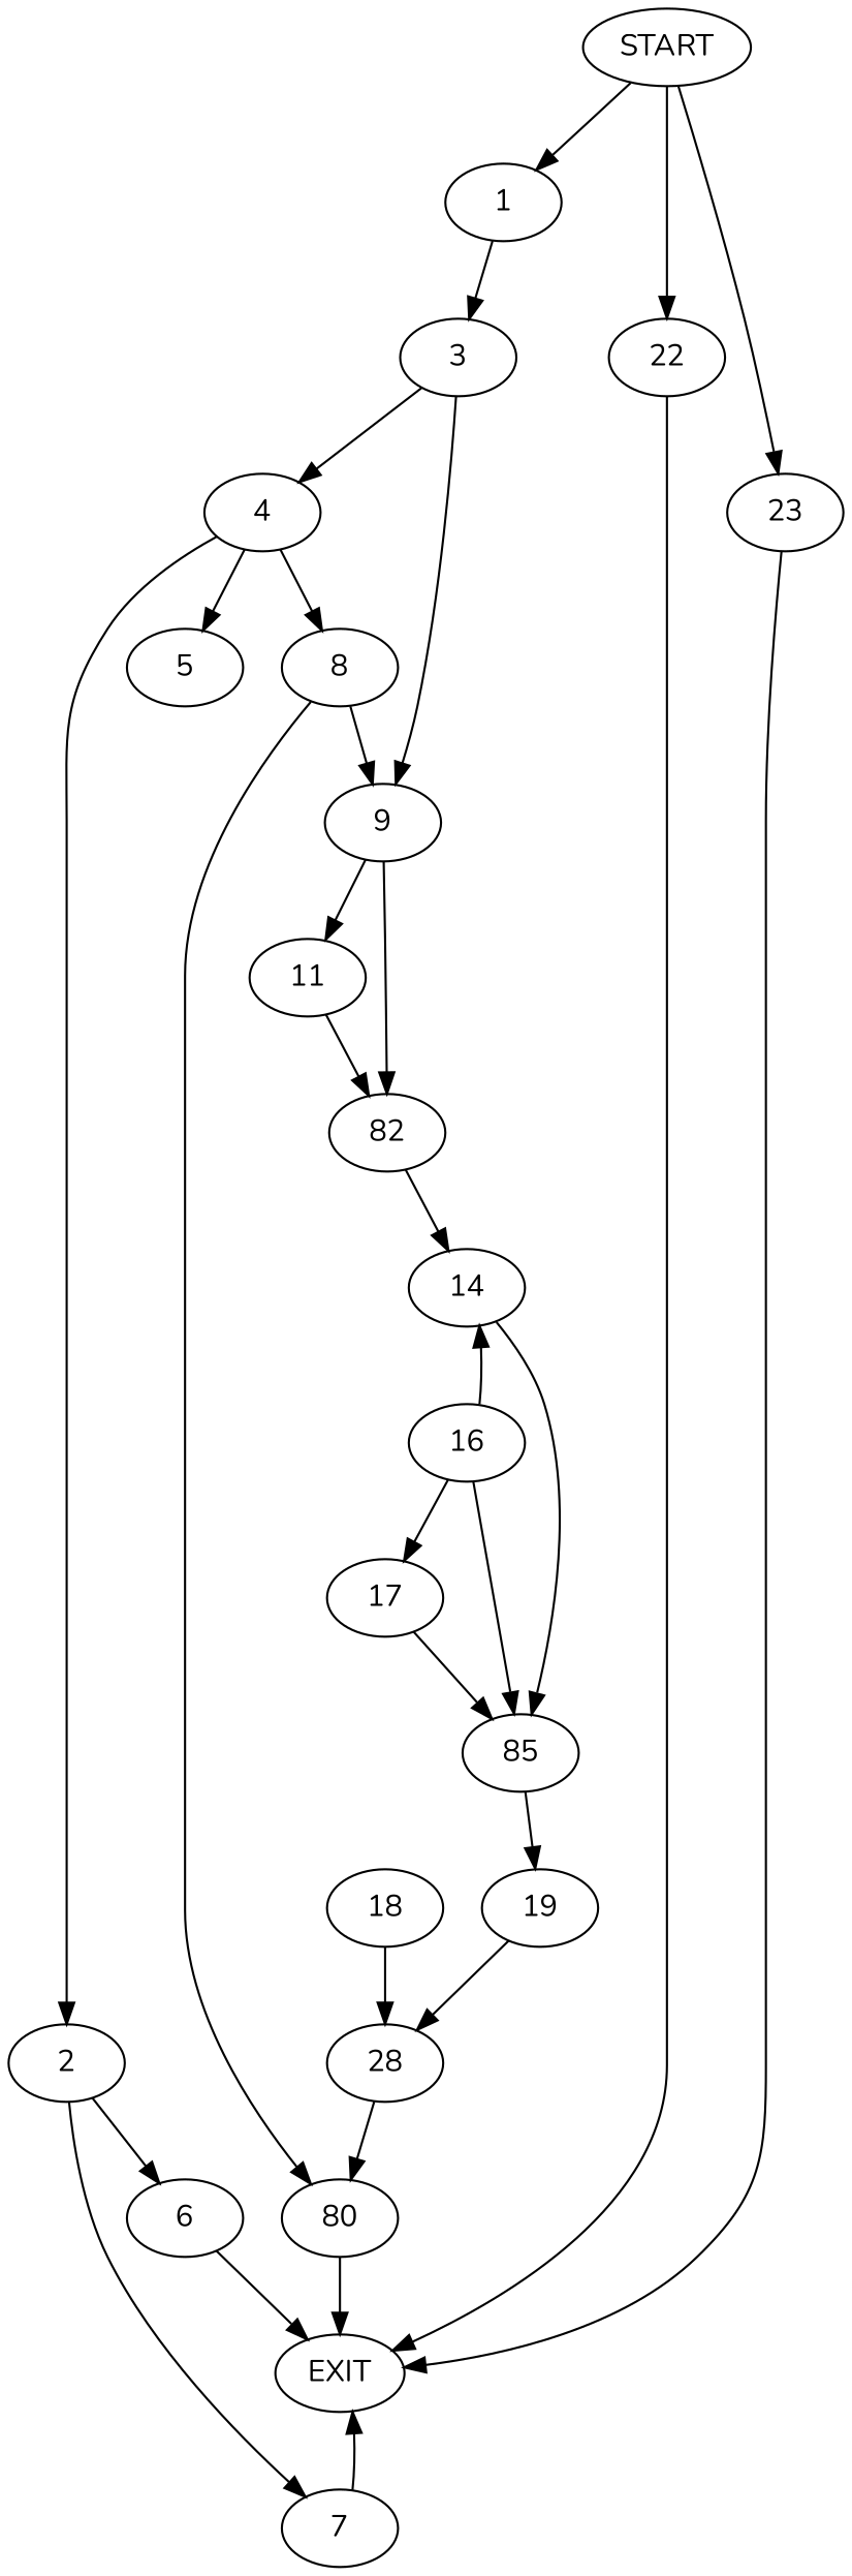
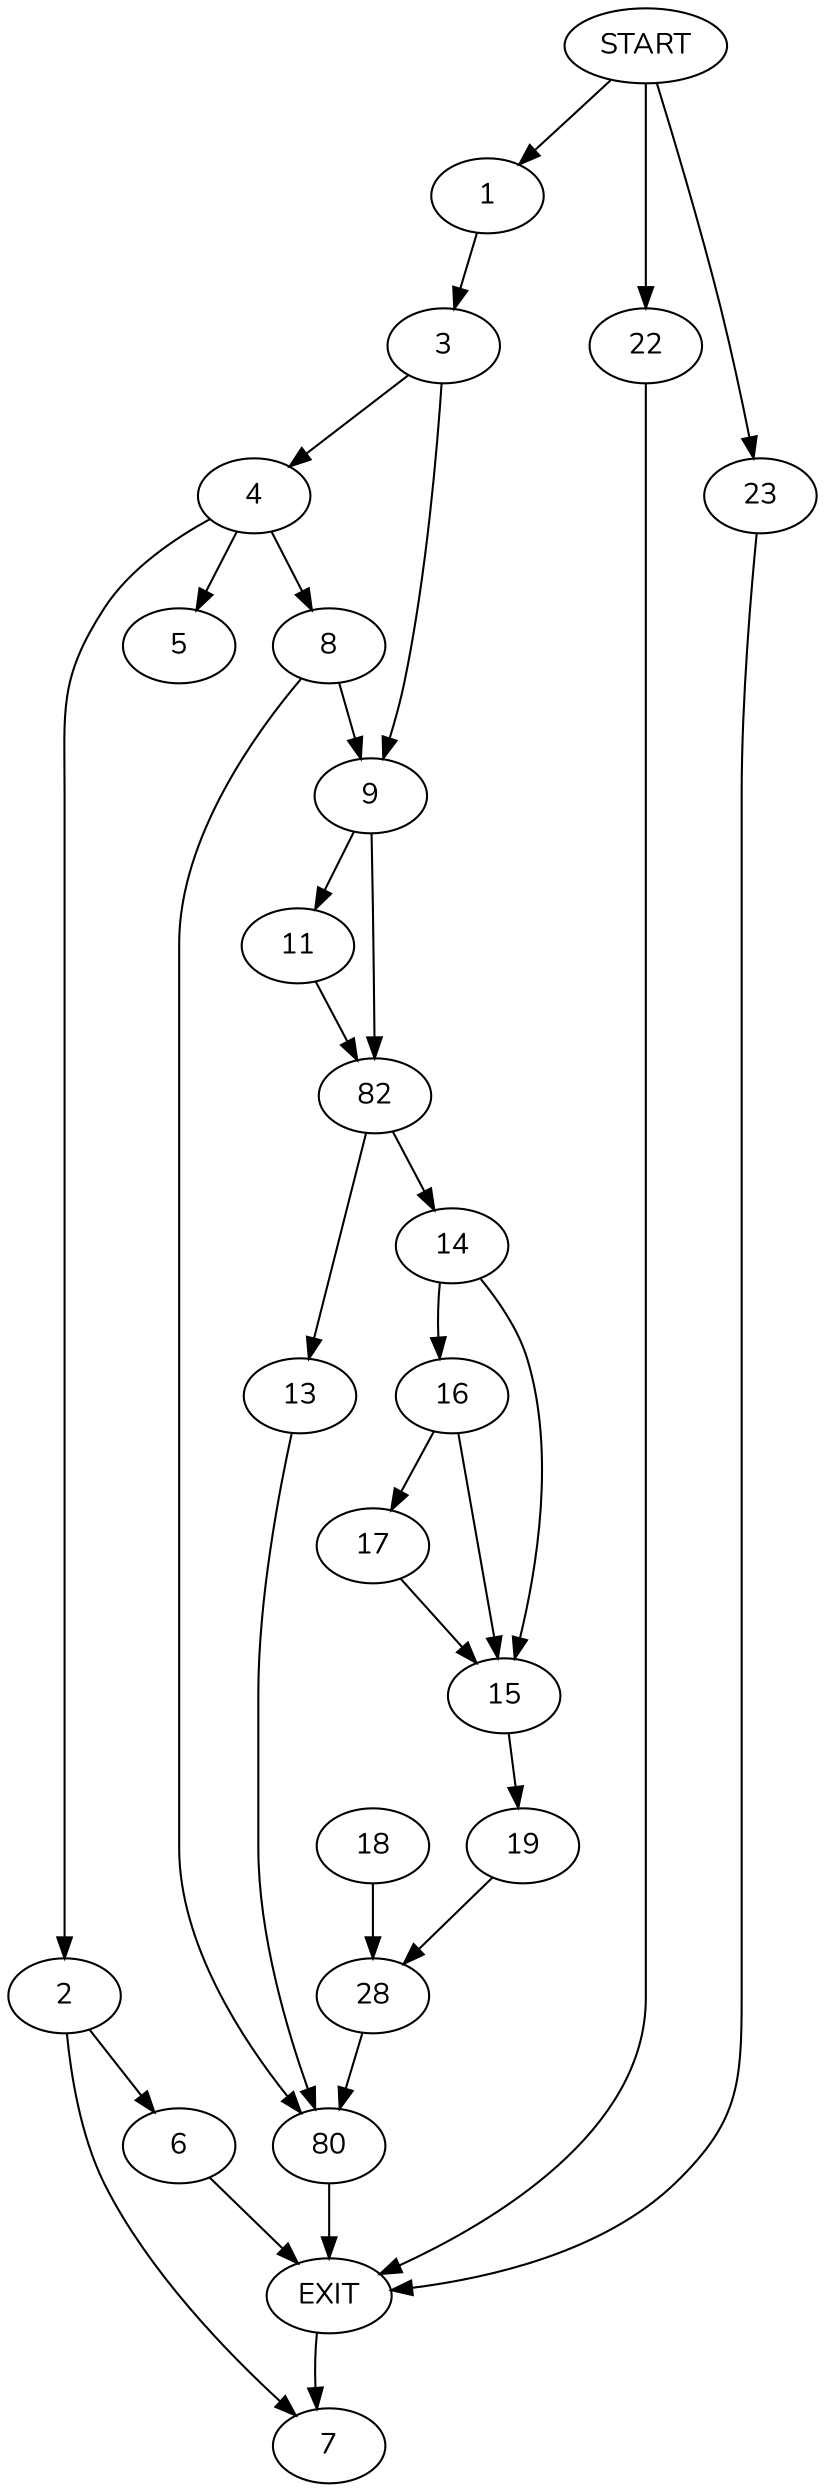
  digraph {
    fontname=Nunito
    node [fontname=Nunito]
    edge [fontname=Nunito]
    n1 [label=START]
    1
    22
    23
    3
    n6 [label=EXIT]
    2
    6
    7
    4
    9
    5
    8
    n14 [label=80]
    11
    n16 [label=82]
+   13
    14
-   15 [label=85]
+   15
    16
    19
    17
    n23 [label=28]
    18
    n1 -> 1
    n1 -> 22
    n1 -> 23
    1 -> 3
    22 -> n6
    23 -> n6
    3 -> 4
    3 -> 9
    2 -> 6
    2 -> 7
    6 -> n6
-   7 -> n6
+   n6 -> 7
    4 -> 2
    4 -> 5
    4 -> 8
    9 -> 11
    9 -> n16
    8 -> 9
    8 -> n14
    n14 -> n6
    11 -> n16
+   n16 -> 13
    n16 -> 14
+   13 -> n14
    14 -> 15
-   16 -> 14
+   14 -> 16
    15 -> 19
    16 -> 15
    16 -> 17
    19 -> n23
    17 -> 15
    n23 -> n14
    18 -> n23
  }
